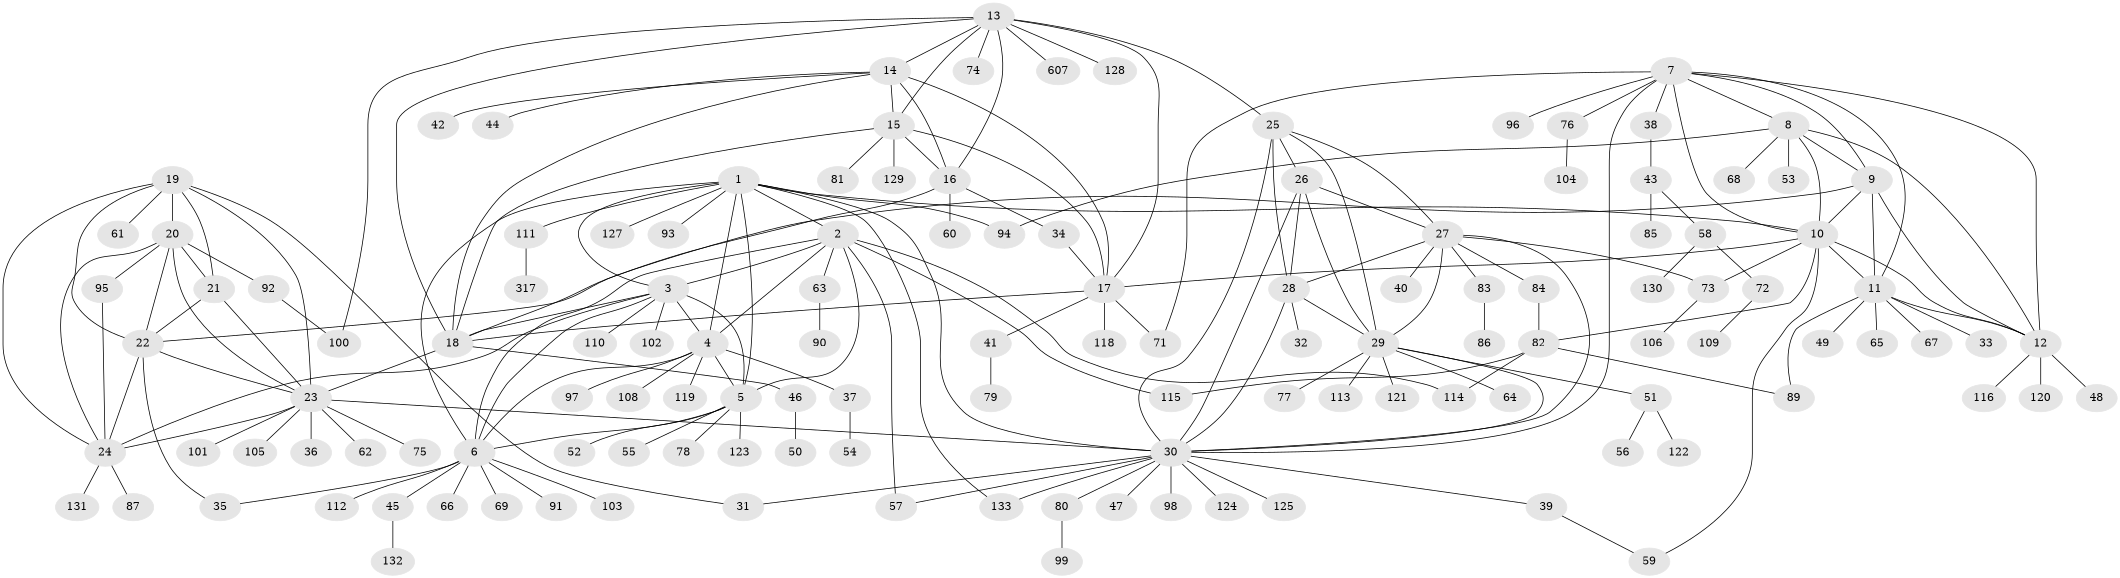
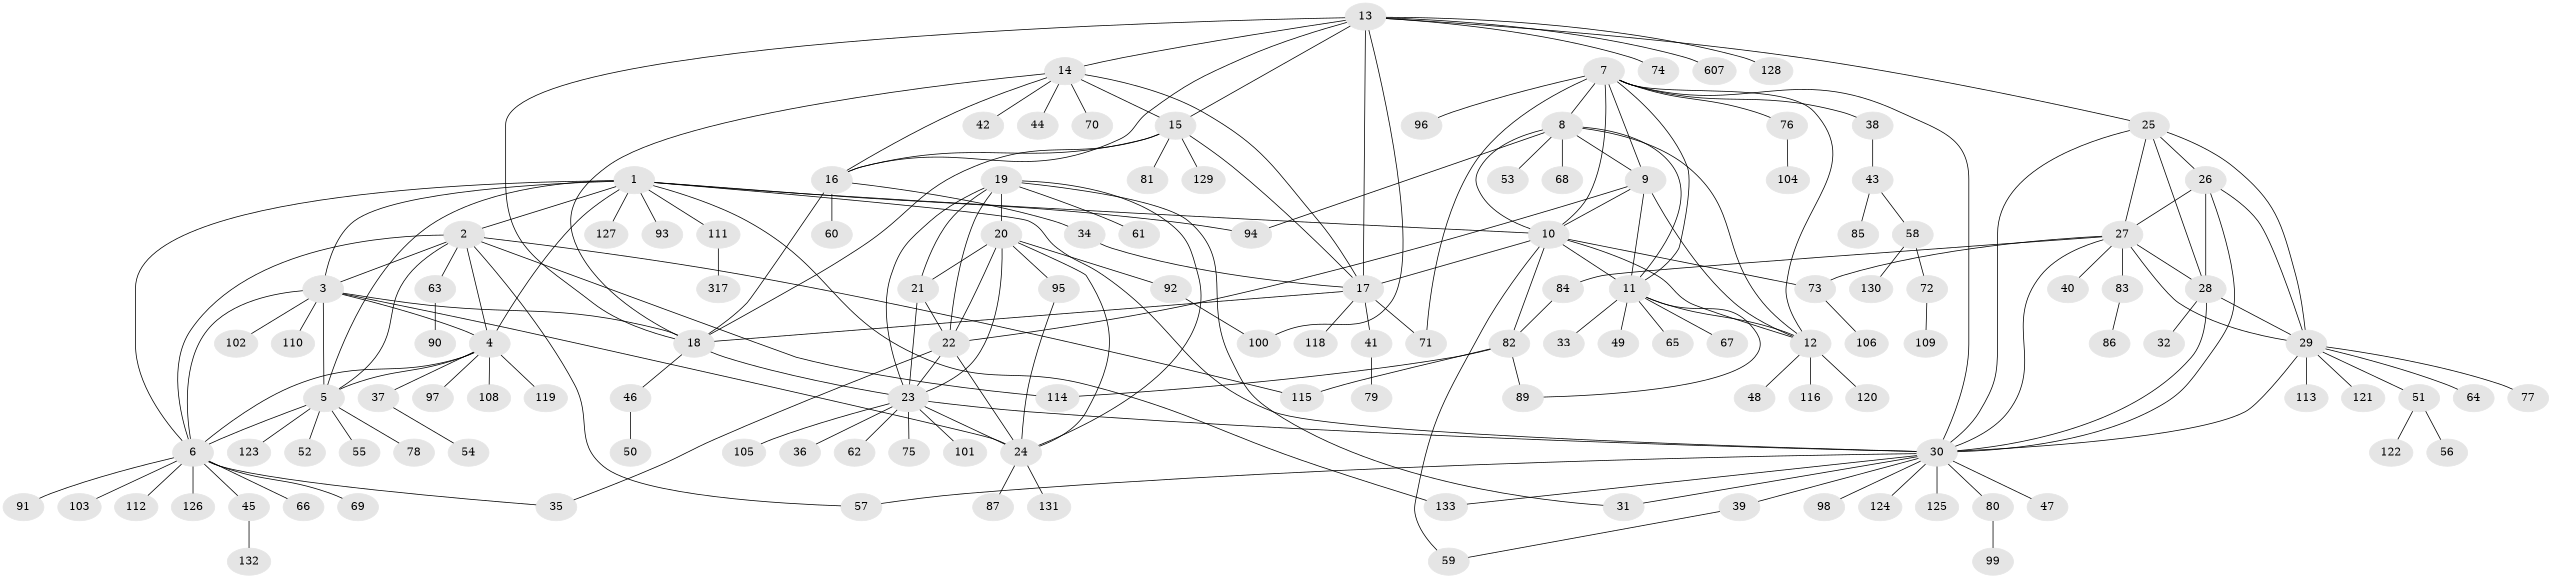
  graph {
    node [color=gray90 style=filled]
    1
    2
    3
    4
    5
    6
    10
    30
    93
    94
    111
    127
    133
    57
    63
    114
    115
    18
    24
    102
    110
    37
    97
    108
    119
    52
    55
    78
    123
    35
    45
    66
    69
    91
    103
    112
+   126
    11
    12
    17
    59
    73
    82
    31
    39
    47
    80
    98
    124
    125
    n51 [label=317]
    90
    23
    46
    87
    131
    54
    132
    7
    8
    9
    38
    71
    76
    96
    53
    68
    22
    33
    49
    65
    67
    89
    48
    116
    120
    43
    104
    41
    118
    106
    13
    14
    15
    16
    25
    74
    100
    n89 [label=607]
    128
    42
    44
+   70
    81
    129
    34
    60
    26
    27
    28
    29
    79
    36
    62
    75
    101
    105
    50
    19
    20
    21
    61
    92
    95
    40
    83
    84
    32
    51
    64
    77
    113
    121
    86
    56
    122
    99
    58
    85
    72
    130
    109
    1 -- 2
    1 -- 3
    1 -- 4
    1 -- 5
    1 -- 6
    1 -- 10
    1 -- 30
    1 -- 93
    1 -- 94
    1 -- 111
    1 -- 127
    1 -- 133
    2 -- 3
    2 -- 4
    2 -- 5
    2 -- 6
    2 -- 57
    2 -- 63
    2 -- 114
    2 -- 115
    3 -- 4
    3 -- 5
    3 -- 6
    3 -- 18
    3 -- 24
    3 -- 102
    3 -- 110
    4 -- 5
    4 -- 6
    4 -- 37
    4 -- 97
    4 -- 108
    4 -- 119
    5 -- 6
    5 -- 52
    5 -- 55
    5 -- 78
    5 -- 123
    6 -- 35
    6 -- 45
    6 -- 66
    6 -- 69
    6 -- 91
    6 -- 103
    6 -- 112
+   6 -- 126
    10 -- 11
    10 -- 12
    10 -- 17
    10 -- 59
    10 -- 73
    10 -- 82
    30 -- 133
    30 -- 57
    30 -- 31
    30 -- 39
    30 -- 47
    30 -- 80
    30 -- 98
    30 -- 124
    30 -- 125
    111 -- n51
    63 -- 90
    18 -- 23
    18 -- 46
    24 -- 87
    24 -- 131
    37 -- 54
    45 -- 132
    11 -- 12
    11 -- 33
    11 -- 49
    11 -- 65
    11 -- 67
    11 -- 89
    12 -- 48
    12 -- 116
    12 -- 120
    17 -- 18
    17 -- 71
    17 -- 41
    17 -- 118
    73 -- 106
    82 -- 114
    82 -- 115
    82 -- 89
    39 -- 59
    80 -- 99
    23 -- 30
    23 -- 24
    23 -- 36
    23 -- 62
    23 -- 75
    23 -- 101
    23 -- 105
    46 -- 50
    7 -- 10
    7 -- 30
    7 -- 11
    7 -- 12
    7 -- 8
    7 -- 9
    7 -- 38
    7 -- 71
    7 -- 76
    7 -- 96
    8 -- 10
    8 -- 94
+   8 -- 11
    8 -- 12
    8 -- 9
    8 -- 53
    8 -- 68
    9 -- 10
    9 -- 11
    9 -- 12
    9 -- 22
    38 -- 43
    76 -- 104
    22 -- 24
    22 -- 35
    22 -- 23
    43 -- 58
    43 -- 85
    41 -- 79
    13 -- 18
    13 -- 17
    13 -- 14
    13 -- 15
    13 -- 16
    13 -- 25
    13 -- 74
    13 -- 100
    13 -- n89
    13 -- 128
    14 -- 18
    14 -- 17
    14 -- 15
    14 -- 16
    14 -- 42
    14 -- 44
+   14 -- 70
    15 -- 18
    15 -- 17
    15 -- 16
    15 -- 81
    15 -- 129
    16 -- 18
    16 -- 34
    16 -- 60
    25 -- 30
    25 -- 26
    25 -- 27
    25 -- 28
    25 -- 29
    34 -- 17
    26 -- 30
    26 -- 27
    26 -- 28
    26 -- 29
    27 -- 30
    27 -- 73
    27 -- 28
    27 -- 29
    27 -- 40
    27 -- 83
    27 -- 84
    28 -- 30
    28 -- 29
    28 -- 32
    29 -- 30
    29 -- 51
    29 -- 64
    29 -- 77
    29 -- 113
    29 -- 121
    19 -- 24
    19 -- 31
    19 -- 23
    19 -- 22
    19 -- 20
    19 -- 21
    19 -- 61
    20 -- 24
    20 -- 23
    20 -- 22
    20 -- 21
    20 -- 92
    20 -- 95
    21 -- 23
    21 -- 22
    92 -- 100
    95 -- 24
    83 -- 86
    84 -- 82
    51 -- 56
    51 -- 122
    58 -- 72
    58 -- 130
    72 -- 109
  }
